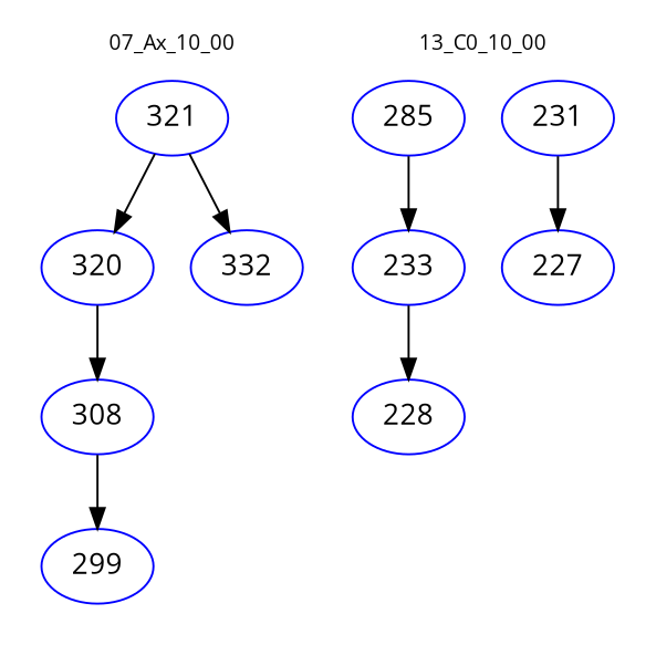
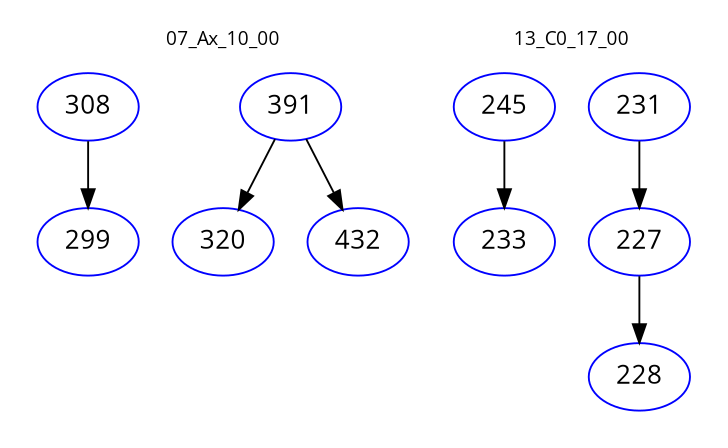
  digraph {
    fontname="Open Sans"
    node [color=blue fontname="Open Sans"]
    edge [color=black fontname="Open Sans"]
-   n1 [label=321]
+   n1 [label=391]
    n2 [label=320]
-   n3 [label=332]
+   n3 [label=432]
    n4 [label=308]
    n5 [label=299]
    n6 [label=231]
    n7 [label=227]
-   n8 [label=285]
+   n8 [label=245]
    n9 [label=233]
    n10 [label=228]
    subgraph cluster_1 {
      color=white
      fontsize=10
      label="07_Ax_10_00"
      n1
      n2
      n3
      n4
      n5
    }
    subgraph cluster_2 {
      color=white
      fontsize=10
-     label="13_C0_10_00"
+     label="13_C0_17_00"
      n6
      n7
      n8
      n9
      n10
    }
    n1 -> n2
    n1 -> n3
-   n2 -> n4
    n4 -> n5
    n6 -> n7
    n8 -> n9
-   n9 -> n10
+   n7 -> n10
  }
